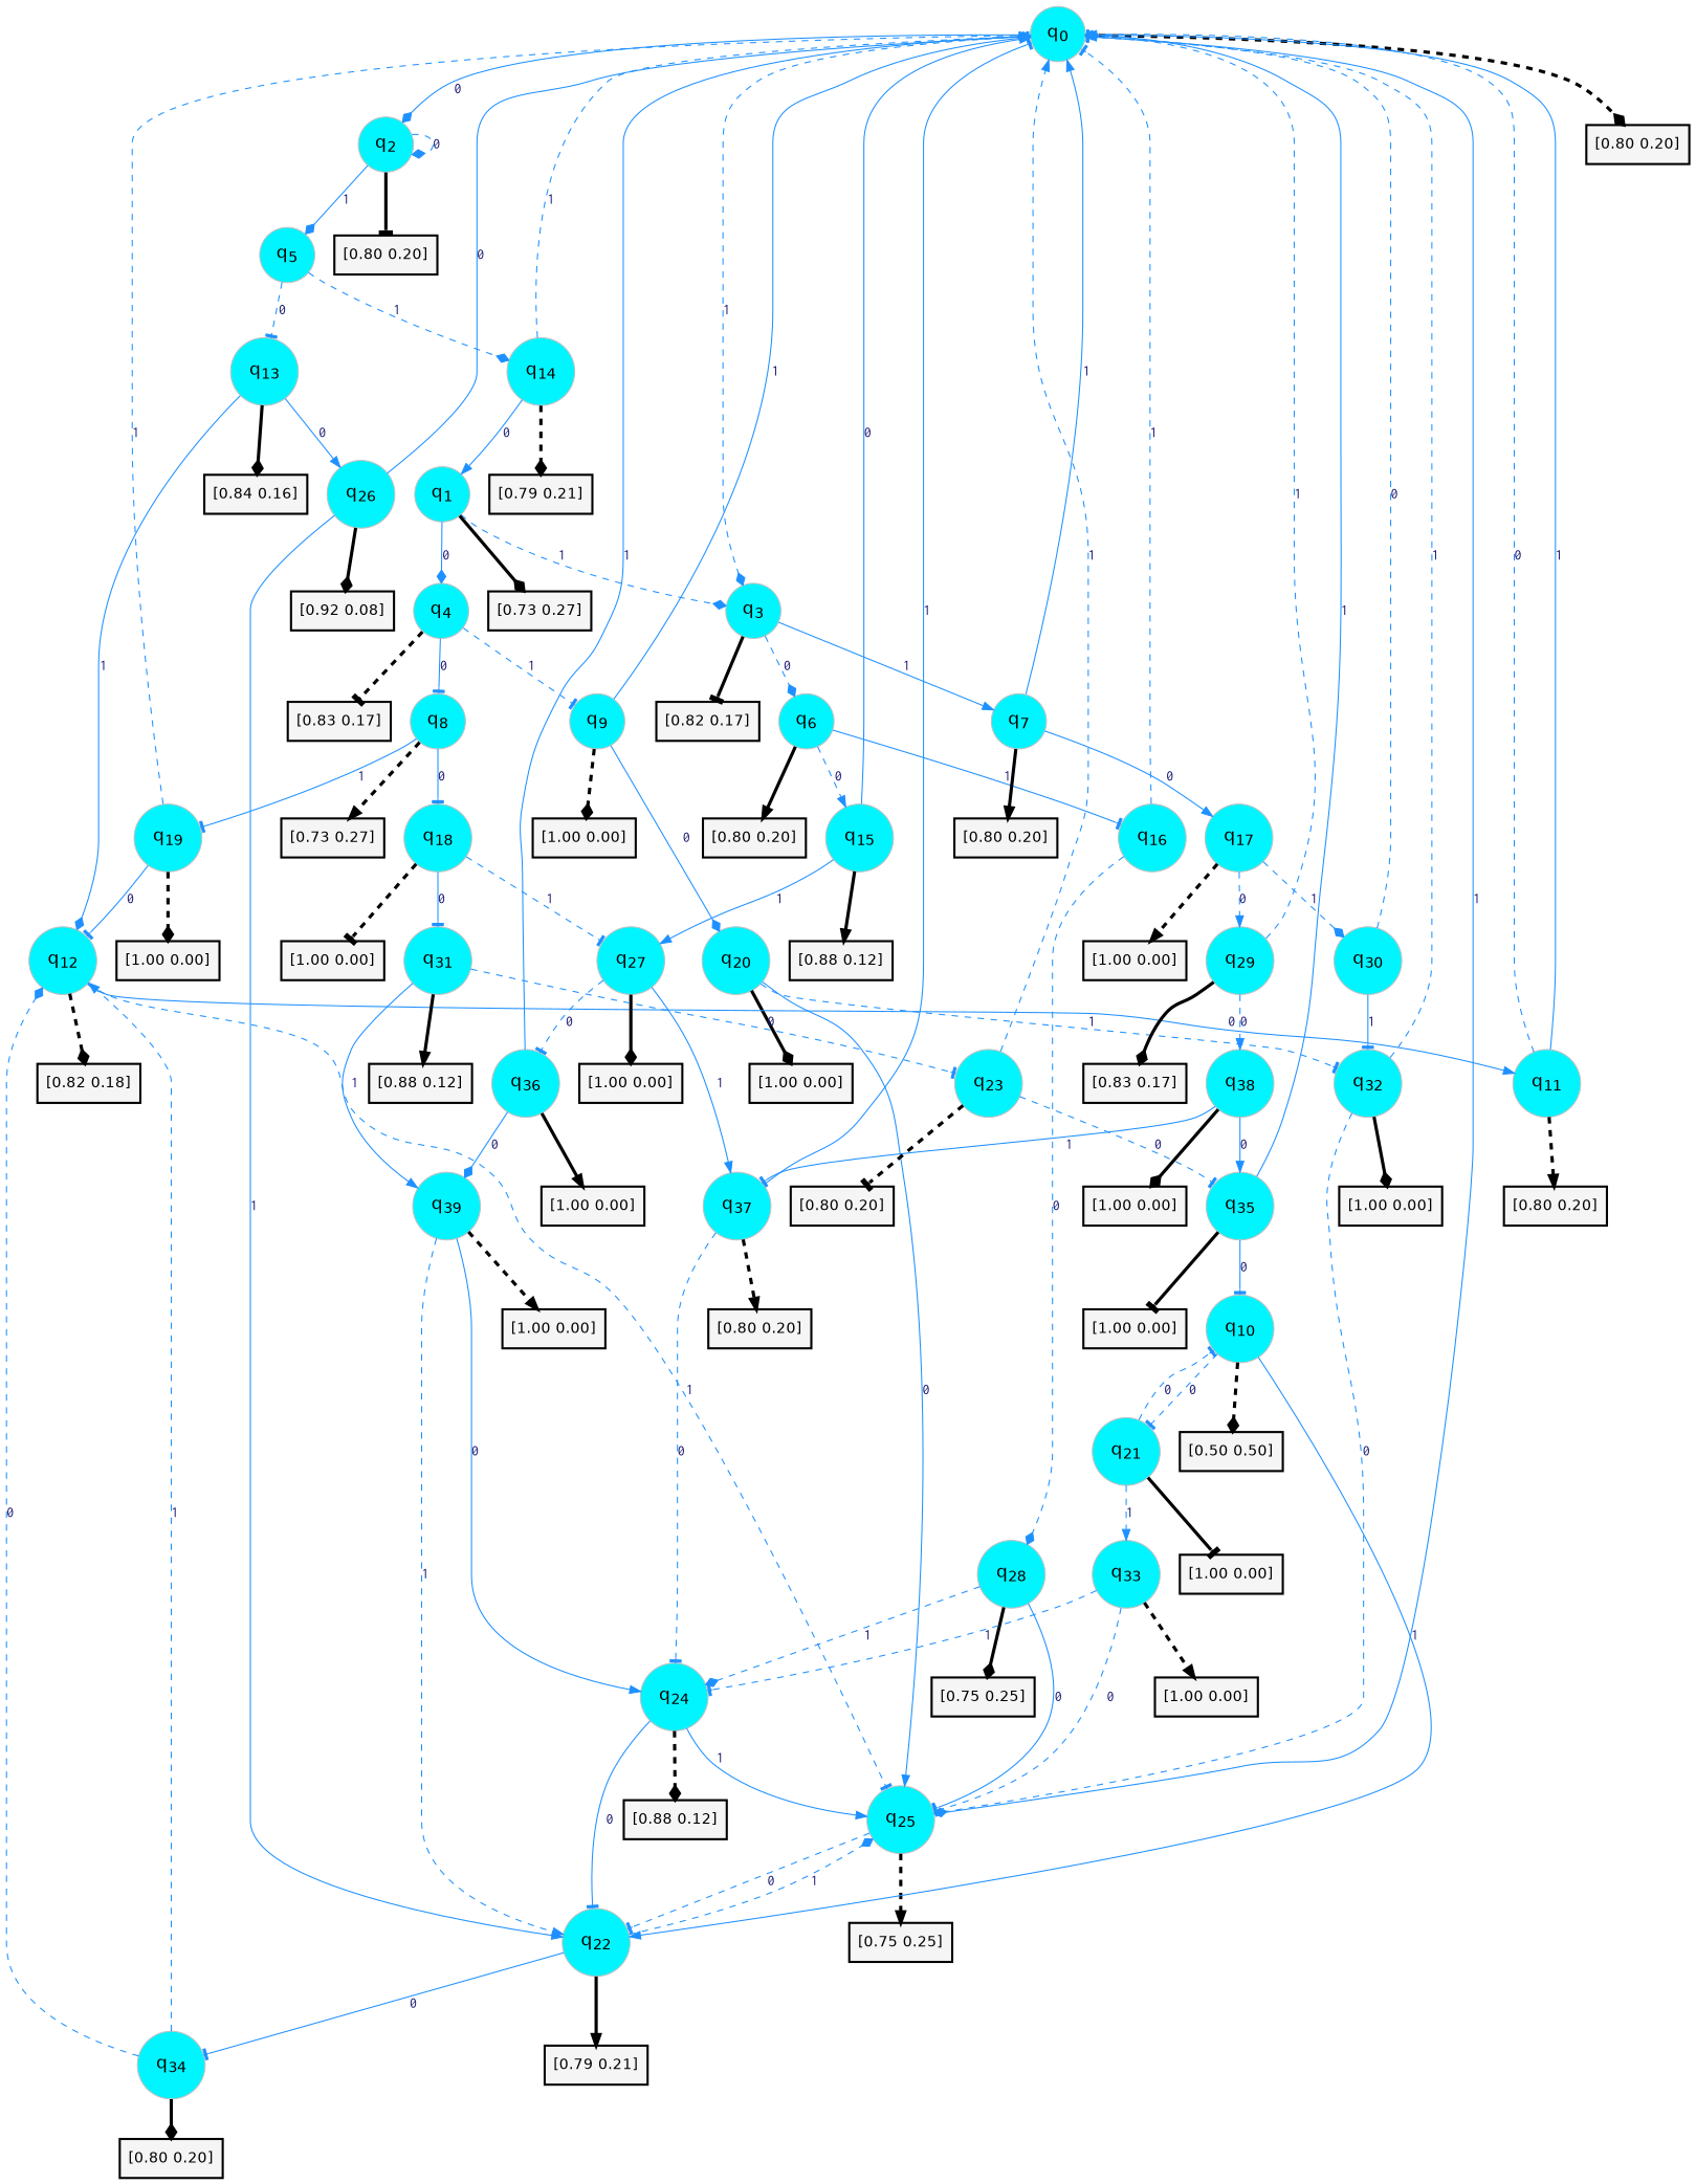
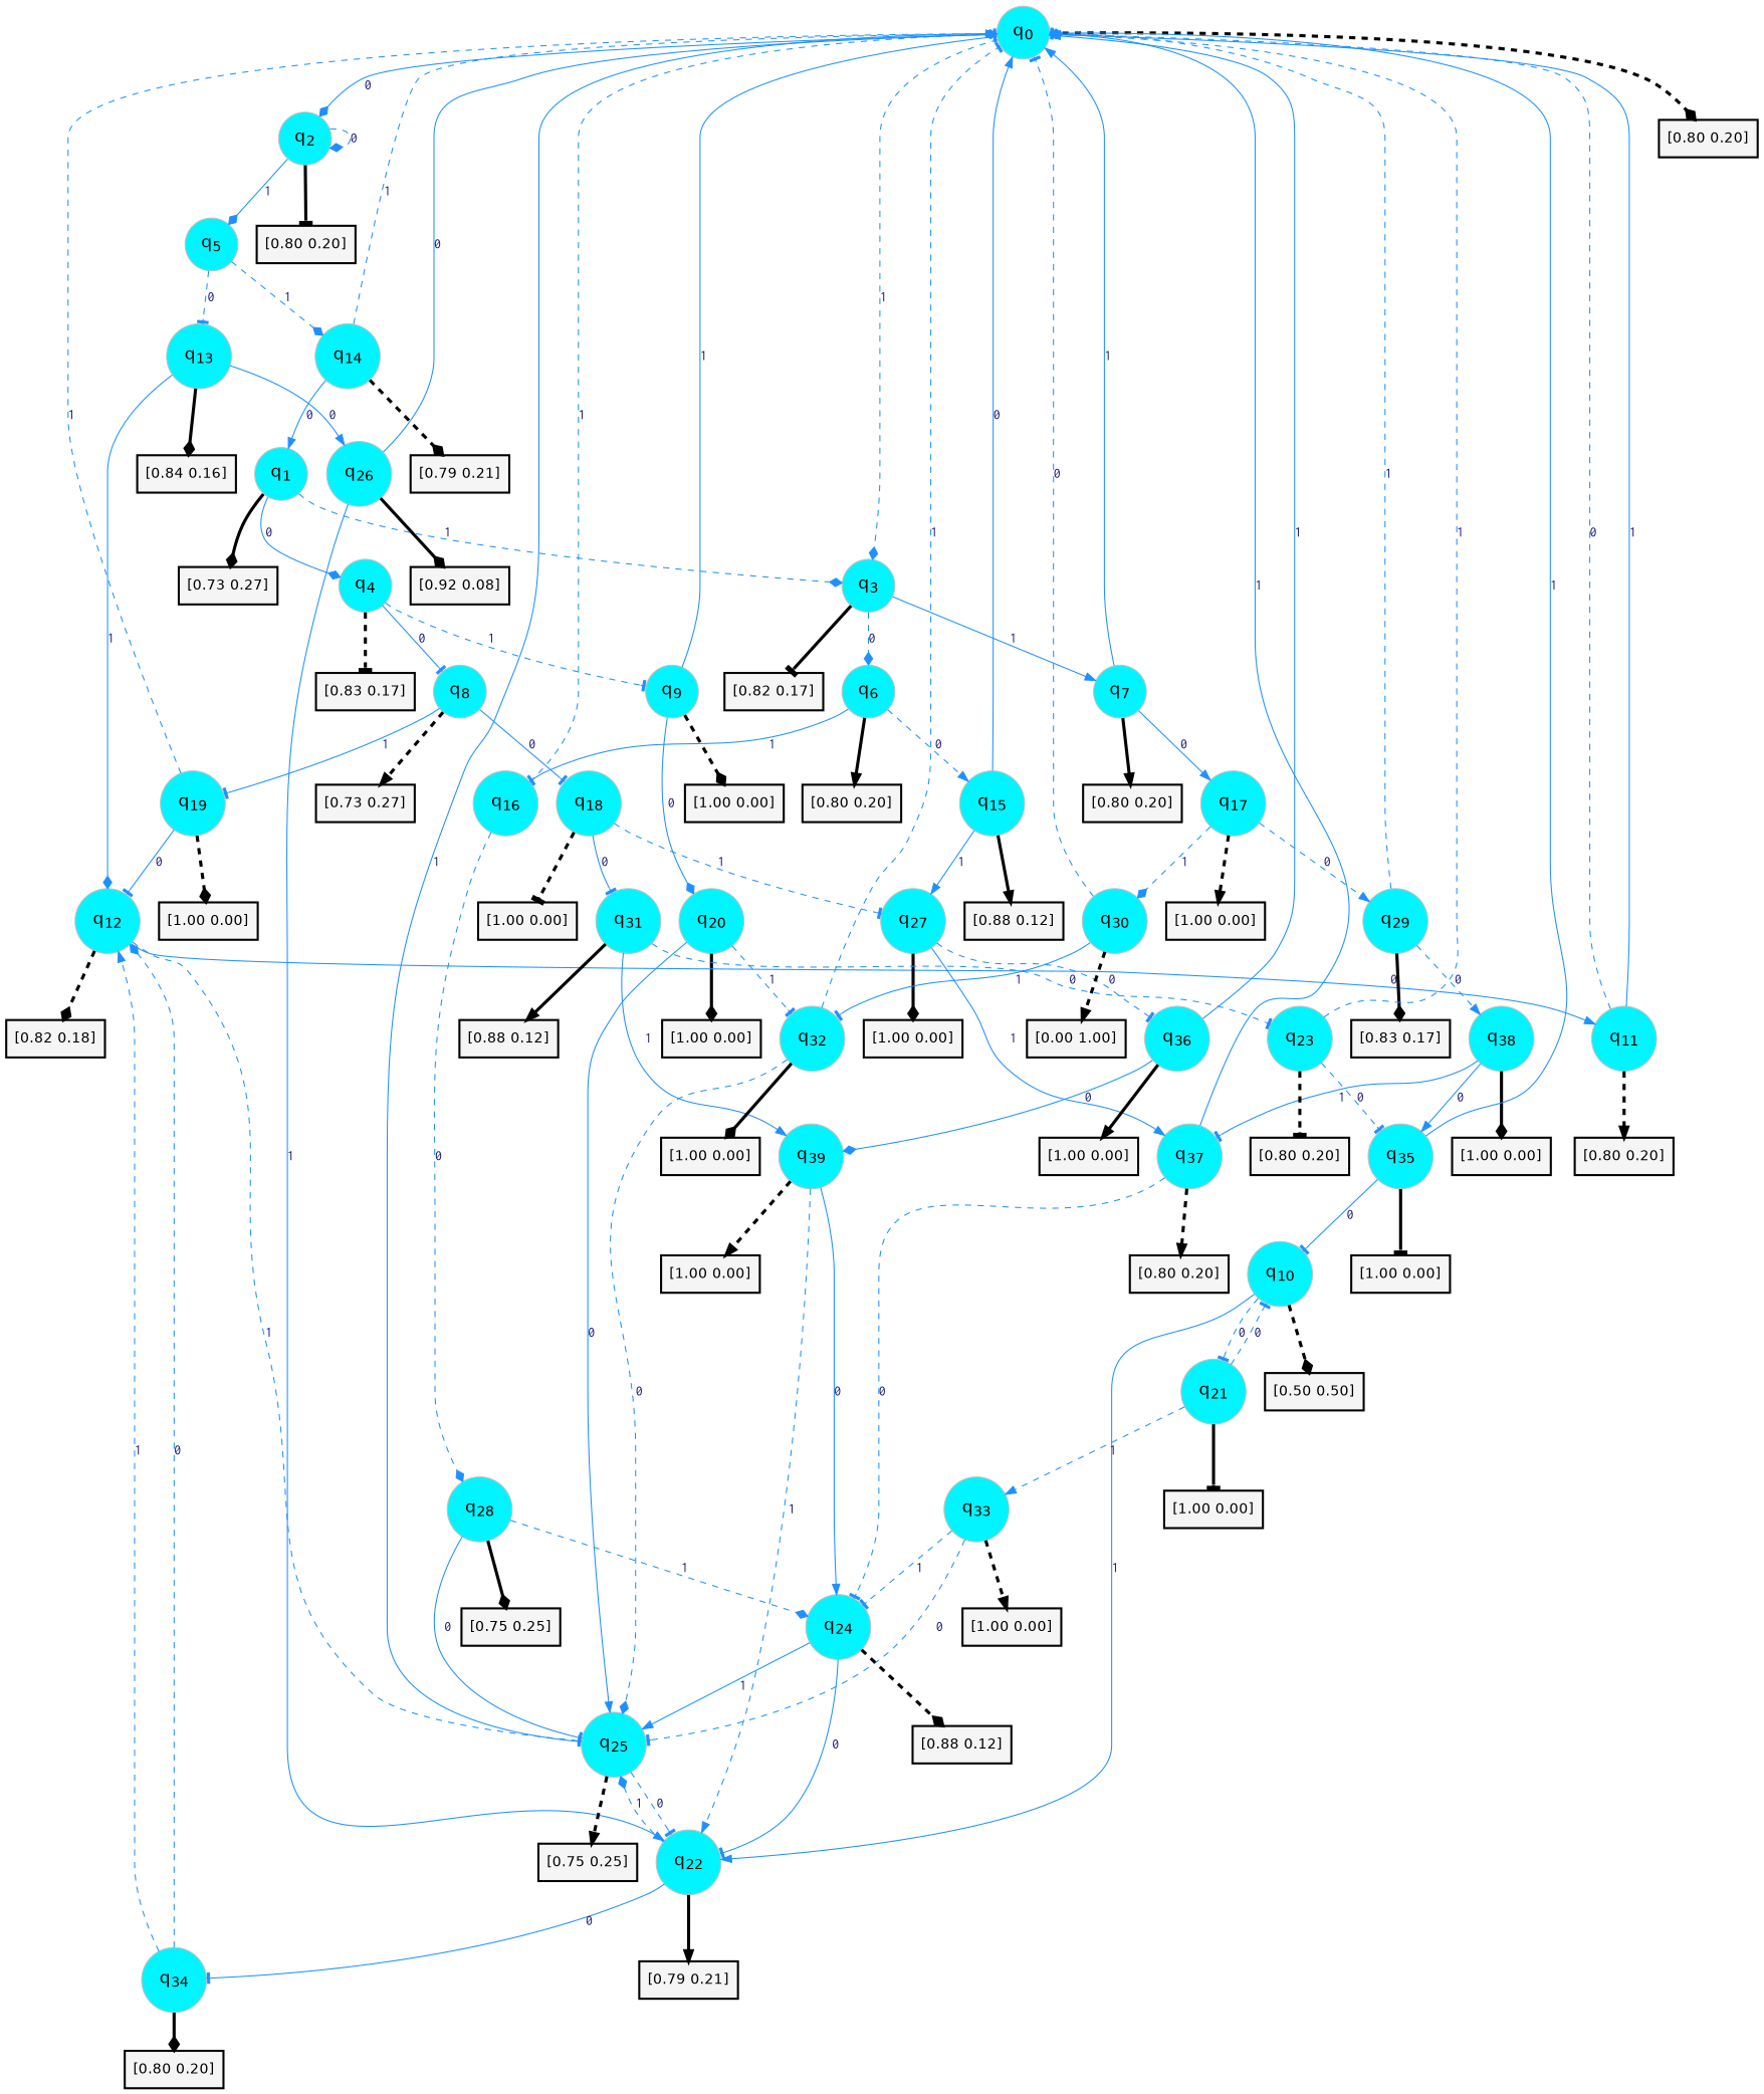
  digraph {
    rankdir=TD
    node [color=gray fillcolor=turquoise1 fontcolor=black fontname=Helvetica fontsize=16 fontweight=bold shape=circle style=filled]
    edge [arrowhead=normal arrowsize=1 color=dodgerblue1 fontcolor=midnightblue fontname=courier fontweight=bold penwidth=1 style=solid weight=20]
    n1 [label=<q<SUB>0</SUB>>]
    n2 [label=<q<SUB>2</SUB>>]
    n3 [label=<q<SUB>3</SUB>>]
    n4 [color=black fillcolor=whitesmoke fontsize=14 label="[0.80 0.20]" penwidth=2 shape=box]
    n5 [label=<q<SUB>5</SUB>>]
    n6 [color=black fillcolor=whitesmoke fontsize=14 label="[0.80 0.20]" penwidth=2 shape=box]
    n7 [label=<q<SUB>6</SUB>>]
    n8 [label=<q<SUB>7</SUB>>]
    n9 [color=black fillcolor=whitesmoke fontsize=14 label="[0.82 0.17]" penwidth=2 shape=box]
    n10 [label=<q<SUB>1</SUB>>]
    n11 [label=<q<SUB>4</SUB>>]
    n12 [color=black fillcolor=whitesmoke fontsize=14 label="[0.73 0.27]" penwidth=2 shape=box]
    n13 [label=<q<SUB>8</SUB>>]
    n14 [label=<q<SUB>9</SUB>>]
    n15 [color=black fillcolor=whitesmoke fontsize=14 label="[0.83 0.17]" penwidth=2 shape=box]
    n16 [label=<q<SUB>13</SUB>>]
    n17 [label=<q<SUB>14</SUB>>]
    n18 [label=<q<SUB>15</SUB>>]
    n19 [label=<q<SUB>16</SUB>>]
    n20 [color=black fillcolor=whitesmoke fontsize=14 label="[0.80 0.20]" penwidth=2 shape=box]
    n21 [label=<q<SUB>17</SUB>>]
    n22 [color=black fillcolor=whitesmoke fontsize=14 label="[0.80 0.20]" penwidth=2 shape=box]
    n23 [label=<q<SUB>18</SUB>>]
    n24 [label=<q<SUB>19</SUB>>]
    n25 [color=black fillcolor=whitesmoke fontsize=14 label="[0.73 0.27]" penwidth=2 shape=box]
    n26 [label=<q<SUB>20</SUB>>]
    n27 [color=black fillcolor=whitesmoke fontsize=14 label="[1.00 0.00]" penwidth=2 shape=box]
    n28 [label=<q<SUB>12</SUB>>]
    n29 [label=<q<SUB>26</SUB>>]
    n30 [color=black fillcolor=whitesmoke fontsize=14 label="[0.84 0.16]" penwidth=2 shape=box]
    n31 [color=black fillcolor=whitesmoke fontsize=14 label="[0.79 0.21]" penwidth=2 shape=box]
    n32 [label=<q<SUB>27</SUB>>]
    n33 [color=black fillcolor=whitesmoke fontsize=14 label="[0.88 0.12]" penwidth=2 shape=box]
    n34 [label=<q<SUB>28</SUB>>]
    n35 [label=<q<SUB>29</SUB>>]
    n36 [label=<q<SUB>30</SUB>>]
    n37 [color=black fillcolor=whitesmoke fontsize=14 label="[1.00 0.00]" penwidth=2 shape=box]
    n38 [label=<q<SUB>31</SUB>>]
    n39 [color=black fillcolor=whitesmoke fontsize=14 label="[1.00 0.00]" penwidth=2 shape=box]
    n40 [color=black fillcolor=whitesmoke fontsize=14 label="[1.00 0.00]" penwidth=2 shape=box]
    n41 [label=<q<SUB>25</SUB>>]
    n42 [label=<q<SUB>32</SUB>>]
    n43 [color=black fillcolor=whitesmoke fontsize=14 label="[1.00 0.00]" penwidth=2 shape=box]
    n44 [label=<q<SUB>10</SUB>>]
    n45 [label=<q<SUB>21</SUB>>]
    n46 [label=<q<SUB>22</SUB>>]
    n47 [color=black fillcolor=whitesmoke fontsize=14 label="[0.50 0.50]" penwidth=2 shape=box]
    n48 [label=<q<SUB>33</SUB>>]
    n49 [color=black fillcolor=whitesmoke fontsize=14 label="[1.00 0.00]" penwidth=2 shape=box]
    n50 [label=<q<SUB>34</SUB>>]
    n51 [color=black fillcolor=whitesmoke fontsize=14 label="[0.79 0.21]" penwidth=2 shape=box]
    n52 [label=<q<SUB>11</SUB>>]
    n53 [color=black fillcolor=whitesmoke fontsize=14 label="[0.80 0.20]" penwidth=2 shape=box]
    n54 [color=black fillcolor=whitesmoke fontsize=14 label="[0.82 0.18]" penwidth=2 shape=box]
    n55 [color=black fillcolor=whitesmoke fontsize=14 label="[0.75 0.25]" penwidth=2 shape=box]
    n56 [color=black fillcolor=whitesmoke fontsize=14 label="[0.92 0.08]" penwidth=2 shape=box]
    n57 [label=<q<SUB>36</SUB>>]
    n58 [label=<q<SUB>37</SUB>>]
    n59 [color=black fillcolor=whitesmoke fontsize=14 label="[1.00 0.00]" penwidth=2 shape=box]
    n60 [label=<q<SUB>24</SUB>>]
    n61 [color=black fillcolor=whitesmoke fontsize=14 label="[0.75 0.25]" penwidth=2 shape=box]
    n62 [label=<q<SUB>38</SUB>>]
    n63 [color=black fillcolor=whitesmoke fontsize=14 label="[0.83 0.17]" penwidth=2 shape=box]
+   n64 [color=black fillcolor=whitesmoke fontsize=14 label="[0.00 1.00]" penwidth=2 shape=box]
    n65 [label=<q<SUB>23</SUB>>]
    n66 [label=<q<SUB>39</SUB>>]
    n67 [color=black fillcolor=whitesmoke fontsize=14 label="[0.88 0.12]" penwidth=2 shape=box]
    n68 [color=black fillcolor=whitesmoke fontsize=14 label="[1.00 0.00]" penwidth=2 shape=box]
    n69 [color=black fillcolor=whitesmoke fontsize=14 label="[1.00 0.00]" penwidth=2 shape=box]
    n70 [color=black fillcolor=whitesmoke fontsize=14 label="[0.80 0.20]" penwidth=2 shape=box]
    n71 [label=<q<SUB>35</SUB>>]
    n72 [color=black fillcolor=whitesmoke fontsize=14 label="[0.80 0.20]" penwidth=2 shape=box]
    n73 [color=black fillcolor=whitesmoke fontsize=14 label="[1.00 0.00]" penwidth=2 shape=box]
    n74 [color=black fillcolor=whitesmoke fontsize=14 label="[0.88 0.12]" penwidth=2 shape=box]
    n75 [color=black fillcolor=whitesmoke fontsize=14 label="[1.00 0.00]" penwidth=2 shape=box]
    n76 [color=black fillcolor=whitesmoke fontsize=14 label="[0.80 0.20]" penwidth=2 shape=box]
    n77 [color=black fillcolor=whitesmoke fontsize=14 label="[1.00 0.00]" penwidth=2 shape=box]
    n78 [color=black fillcolor=whitesmoke fontsize=14 label="[1.00 0.00]" penwidth=2 shape=box]
    n1 -> n2 [arrowhead=diamond label=0]
    n1 -> n3 [arrowhead=diamond label=1 style=dashed]
    n1 -> n4 [arrowhead=diamond color=black penwidth=3 style=dashed]
    n2 -> n2 [arrowhead=diamond label=0 style=dashed]
    n2 -> n5 [arrowhead=diamond label=1]
    n2 -> n6 [arrowhead=tee color=black penwidth=3]
    n3 -> n7 [arrowhead=diamond label=0 style=dashed]
    n3 -> n8 [label=1]
    n3 -> n9 [arrowhead=tee color=black penwidth=3]
    n5 -> n16 [arrowhead=tee label=0 style=dashed]
    n5 -> n17 [arrowhead=diamond label=1 style=dashed]
    n7 -> n18 [label=0 style=dashed]
    n7 -> n19 [arrowhead=tee label=1]
    n7 -> n20 [color=black penwidth=3]
    n8 -> n1 [label=1]
    n8 -> n21 [label=0]
    n8 -> n22 [color=black penwidth=3]
    n10 -> n3 [arrowhead=diamond label=1 style=dashed]
    n10 -> n11 [arrowhead=diamond label=0]
    n10 -> n12 [arrowhead=diamond color=black penwidth=3]
    n11 -> n13 [arrowhead=tee label=0]
    n11 -> n14 [arrowhead=tee label=1 style=dashed]
    n11 -> n15 [arrowhead=tee color=black penwidth=3 style=dashed]
    n13 -> n23 [arrowhead=tee label=0]
    n13 -> n24 [arrowhead=tee label=1]
    n13 -> n25 [color=black penwidth=3 style=dashed]
    n14 -> n1 [arrowhead=tee label=1]
    n14 -> n26 [arrowhead=diamond label=0]
    n14 -> n27 [arrowhead=diamond color=black penwidth=3 style=dashed]
    n16 -> n28 [arrowhead=diamond label=1]
    n16 -> n29 [label=0]
    n16 -> n30 [arrowhead=diamond color=black penwidth=3]
    n17 -> n1 [arrowhead=diamond label=1 style=dashed]
    n17 -> n10 [label=0]
    n17 -> n31 [arrowhead=diamond color=black penwidth=3 style=dashed]
    n18 -> n1 [label=0]
    n18 -> n32 [label=1]
    n18 -> n33 [color=black penwidth=3]
    n19 -> n1 [arrowhead=tee label=1 style=dashed]
    n19 -> n34 [arrowhead=diamond label=0 style=dashed]
    n21 -> n35 [label=0 style=dashed]
    n21 -> n36 [arrowhead=diamond label=1 style=dashed]
    n21 -> n37 [color=black penwidth=3 style=dashed]
    n23 -> n32 [arrowhead=tee label=1 style=dashed]
    n23 -> n38 [arrowhead=tee label=0]
    n23 -> n39 [arrowhead=tee color=black penwidth=3 style=dashed]
    n24 -> n1 [label=1 style=dashed]
    n24 -> n28 [arrowhead=tee label=0]
    n24 -> n40 [arrowhead=diamond color=black penwidth=3 style=dashed]
    n26 -> n41 [label=0]
    n26 -> n42 [arrowhead=tee label=1 style=dashed]
    n26 -> n43 [arrowhead=diamond color=black penwidth=3]
    n28 -> n41 [arrowhead=tee label=1 style=dashed]
    n28 -> n52 [label=0]
    n28 -> n54 [arrowhead=diamond color=black penwidth=3 style=dashed]
    n29 -> n1 [arrowhead=diamond label=0]
    n29 -> n46 [label=1]
    n29 -> n56 [arrowhead=diamond color=black penwidth=3]
    n32 -> n57 [arrowhead=tee label=0 style=dashed]
    n32 -> n58 [label=1]
    n32 -> n59 [arrowhead=diamond color=black penwidth=3]
    n34 -> n41 [arrowhead=tee label=0]
    n34 -> n60 [arrowhead=diamond label=1 style=dashed]
    n34 -> n61 [arrowhead=diamond color=black penwidth=3]
    n35 -> n1 [arrowhead=tee label=1 style=dashed]
    n35 -> n62 [label=0 style=dashed]
    n35 -> n63 [arrowhead=diamond color=black penwidth=3]
    n36 -> n1 [arrowhead=tee label=0 style=dashed]
    n36 -> n42 [arrowhead=tee label=1]
+   n36 -> n64 [color=black penwidth=3 style=dashed]
    n38 -> n65 [arrowhead=tee label=0 style=dashed]
    n38 -> n66 [label=1]
    n38 -> n67 [color=black penwidth=3]
    n41 -> n1 [label=1]
    n41 -> n46 [arrowhead=tee label=0 style=dashed]
    n41 -> n55 [color=black penwidth=3 style=dashed]
    n42 -> n1 [arrowhead=tee label=1 style=dashed]
    n42 -> n41 [arrowhead=diamond label=0 style=dashed]
    n42 -> n68 [arrowhead=diamond color=black penwidth=3]
    n44 -> n45 [arrowhead=tee label=0 style=dashed]
    n44 -> n46 [label=1]
    n44 -> n47 [arrowhead=diamond color=black penwidth=3 style=dashed]
    n45 -> n44 [arrowhead=tee label=0 style=dashed]
    n45 -> n48 [label=1 style=dashed]
    n45 -> n49 [arrowhead=tee color=black penwidth=3]
    n46 -> n41 [arrowhead=diamond label=1 style=dashed]
    n46 -> n50 [arrowhead=tee label=0]
    n46 -> n51 [color=black penwidth=3]
    n48 -> n41 [arrowhead=tee label=0 style=dashed]
    n48 -> n60 [arrowhead=tee label=1 style=dashed]
    n48 -> n69 [color=black penwidth=3 style=dashed]
    n50 -> n28 [arrowhead=diamond label=0 style=dashed]
    n50 -> n28 [label=1 style=dashed]
    n50 -> n70 [arrowhead=diamond color=black penwidth=3]
    n52 -> n1 [label=0 style=dashed]
    n52 -> n1 [arrowhead=diamond label=1]
    n52 -> n53 [color=black penwidth=3 style=dashed]
    n57 -> n1 [label=1]
    n57 -> n66 [arrowhead=diamond label=0]
    n57 -> n75 [color=black penwidth=3]
    n58 -> n1 [arrowhead=tee label=1]
    n58 -> n60 [arrowhead=tee label=0 style=dashed]
    n58 -> n76 [color=black penwidth=3 style=dashed]
    n60 -> n41 [label=1]
    n60 -> n46 [arrowhead=tee label=0]
    n60 -> n74 [arrowhead=diamond color=black penwidth=3 style=dashed]
    n62 -> n58 [arrowhead=tee label=1]
    n62 -> n71 [label=0]
    n62 -> n77 [arrowhead=diamond color=black penwidth=3]
    n65 -> n1 [label=1 style=dashed]
    n65 -> n71 [arrowhead=tee label=0 style=dashed]
    n65 -> n72 [arrowhead=tee color=black penwidth=3 style=dashed]
    n66 -> n46 [label=1 style=dashed]
    n66 -> n60 [label=0]
    n66 -> n78 [color=black penwidth=3 style=dashed]
    n71 -> n1 [arrowhead=diamond label=1]
    n71 -> n44 [arrowhead=tee label=0]
    n71 -> n73 [arrowhead=tee color=black penwidth=3]
  }
